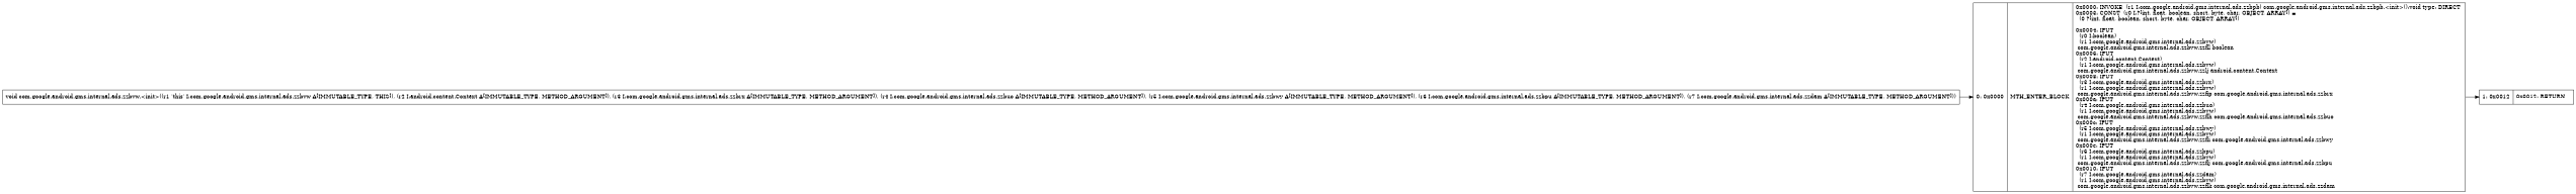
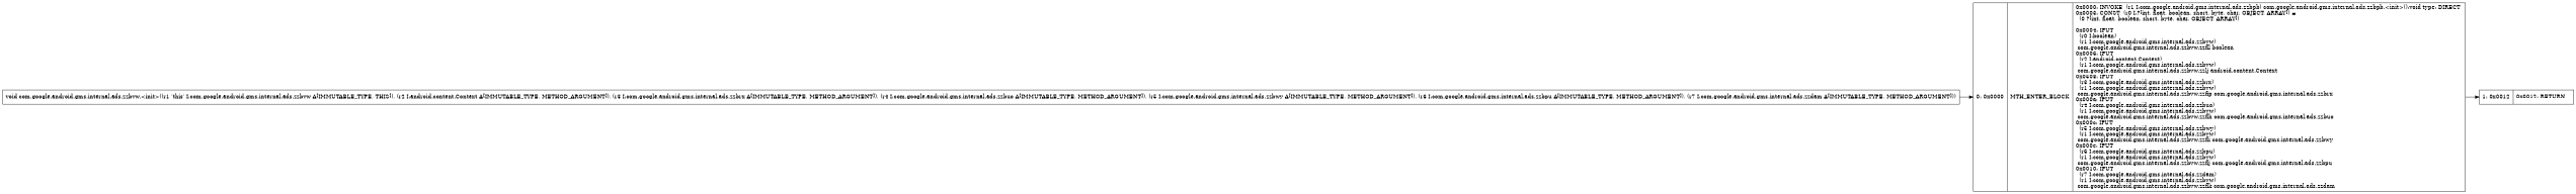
  digraph {
    rankdir=LR
    node [shape=record]
-   n1 [label="{0\:\ 0x0000|MTH_ENTER_BLOCK\l|0x0000: INVOKE  (r1 I:com.google.android.gms.internal.ads.zzbpb) com.google.android.gms.internal.ads.zzbpb.\<init\>():void type: DIRECT \l0x0003: CONST  (r0 I:?[int, float, boolean, short, byte, char, OBJECT, ARRAY]) = \l  (0 ?[int, float, boolean, short, byte, char, OBJECT, ARRAY])\l \l0x0004: IPUT  \l  (r0 I:boolean)\l  (r1 I:com.google.android.gms.internal.ads.zzbvw)\l com.google.android.gms.internal.ads.zzbvw.zzfll boolean \l0x0006: IPUT  \l  (r2 I:android.content.Context)\l  (r1 I:com.google.android.gms.internal.ads.zzbvw)\l com.google.android.gms.internal.ads.zzbvw.zzlj android.content.Context \l0x0008: IPUT  \l  (r3 I:com.google.android.gms.internal.ads.zzbrx)\l  (r1 I:com.google.android.gms.internal.ads.zzbvw)\l com.google.android.gms.internal.ads.zzbvw.zzfip com.google.android.gms.internal.ads.zzbrx \l0x000a: IPUT  \l  (r4 I:com.google.android.gms.internal.ads.zzbuo)\l  (r1 I:com.google.android.gms.internal.ads.zzbvw)\l com.google.android.gms.internal.ads.zzbvw.zzflh com.google.android.gms.internal.ads.zzbuo \l0x000c: IPUT  \l  (r5 I:com.google.android.gms.internal.ads.zzbwy)\l  (r1 I:com.google.android.gms.internal.ads.zzbvw)\l com.google.android.gms.internal.ads.zzbvw.zzfli com.google.android.gms.internal.ads.zzbwy \l0x000e: IPUT  \l  (r6 I:com.google.android.gms.internal.ads.zzbpu)\l  (r1 I:com.google.android.gms.internal.ads.zzbvw)\l com.google.android.gms.internal.ads.zzbvw.zzflj com.google.android.gms.internal.ads.zzbpu \l0x0010: IPUT  \l  (r7 I:com.google.android.gms.internal.ads.zzdam)\l  (r1 I:com.google.android.gms.internal.ads.zzbvw)\l com.google.android.gms.internal.ads.zzbvw.zzflk com.google.android.gms.internal.ads.zzdam \l}"]
+   n1 [label="{0\:\ 0x0000|MTH_ENTER_BLOCK\l|0x0000: INVOKE  (r1 I:com.google.android.gms.internal.ads.zzbpb) com.google.android.gms.internal.ads.zzbpb.\<init\>():void type: DIRECT \l0x0003: CONST  (r0 I:?[int, float, boolean, short, byte, char, OBJECT, ARRAY]) = \l  (0 ?[int, float, boolean, short, byte, char, OBJECT, ARRAY])\l \l0x0004: IPUT  \l  (r0 I:boolean)\l  (r1 I:com.google.android.gms.internal.ads.zzbvw)\l com.google.android.gms.internal.ads.zzbvw.zzfll boolean \l0x0006: IPUT  \l  (r2 I:android.content.Context)\l  (r1 I:com.google.android.gms.internal.ads.zzbvw)\l com.google.android.gms.internal.ads.zzbvw.zzlj android.content.Context \l0x0508: IPUT  \l  (r3 I:com.google.android.gms.internal.ads.zzbrx)\l  (r1 I:com.google.android.gms.internal.ads.zzbvw)\l com.google.android.gms.internal.ads.zzbvw.zzfip com.google.android.gms.internal.ads.zzbrx \l0x000a: IPUT  \l  (r4 I:com.google.android.gms.internal.ads.zzbuo)\l  (r1 I:com.google.android.gms.internal.ads.zzbvw)\l com.google.android.gms.internal.ads.zzbvw.zzflh com.google.android.gms.internal.ads.zzbuo \l0x000c: IPUT  \l  (r5 I:com.google.android.gms.internal.ads.zzbwy)\l  (r1 I:com.google.android.gms.internal.ads.zzbvw)\l com.google.android.gms.internal.ads.zzbvw.zzfli com.google.android.gms.internal.ads.zzbwy \l0x000e: IPUT  \l  (r6 I:com.google.android.gms.internal.ads.zzbpu)\l  (r1 I:com.google.android.gms.internal.ads.zzbvw)\l com.google.android.gms.internal.ads.zzbvw.zzflj com.google.android.gms.internal.ads.zzbpu \l0x0010: IPUT  \l  (r7 I:com.google.android.gms.internal.ads.zzdam)\l  (r1 I:com.google.android.gms.internal.ads.zzbvw)\l com.google.android.gms.internal.ads.zzbvw.zzflk com.google.android.gms.internal.ads.zzdam \l}"]
    n2 [label="{1\:\ 0x0012|0x0012: RETURN   \l}"]
    n3 [label="{void com.google.android.gms.internal.ads.zzbvw.\<init\>((r1 'this' I:com.google.android.gms.internal.ads.zzbvw A[IMMUTABLE_TYPE, THIS]), (r2 I:android.content.Context A[IMMUTABLE_TYPE, METHOD_ARGUMENT]), (r3 I:com.google.android.gms.internal.ads.zzbrx A[IMMUTABLE_TYPE, METHOD_ARGUMENT]), (r4 I:com.google.android.gms.internal.ads.zzbuo A[IMMUTABLE_TYPE, METHOD_ARGUMENT]), (r5 I:com.google.android.gms.internal.ads.zzbwy A[IMMUTABLE_TYPE, METHOD_ARGUMENT]), (r6 I:com.google.android.gms.internal.ads.zzbpu A[IMMUTABLE_TYPE, METHOD_ARGUMENT]), (r7 I:com.google.android.gms.internal.ads.zzdam A[IMMUTABLE_TYPE, METHOD_ARGUMENT])) }"]
    n1 -> n2
    n3 -> n1
  }
